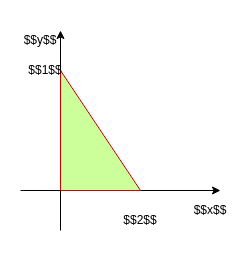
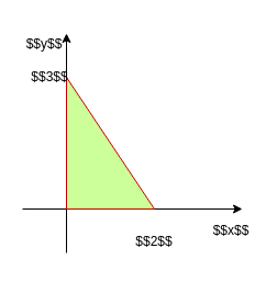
  <mxCell id="0" />
  <mxCell id="1" parent="0" />
  <mxCell id="2" value="" style="endArrow=classic;html=1;rounded=0;" edge="1" parent="1"><mxGeometry width="50" height="50" relative="1" as="geometry"><mxPoint x="60" y="230" as="sourcePoint" /><mxPoint x="60" y="30" as="targetPoint" /></mxGeometry></mxCell>
  <mxCell id="3" value="" style="endArrow=classic;html=1;rounded=0;" edge="1" parent="1"><mxGeometry width="50" height="50" relative="1" as="geometry"><mxPoint x="20" y="190" as="sourcePoint" /><mxPoint x="220" y="190" as="targetPoint" /></mxGeometry></mxCell>
  <mxCell id="4" value="" style="verticalLabelPosition=bottom;verticalAlign=top;html=1;shape=mxgraph.basic.orthogonal_triangle;fillColor=#CCFF99;strokeColor=#CC0000;" vertex="1" parent="1"><mxGeometry x="60" y="70" width="80" height="120" as="geometry" /></mxCell>
- <mxCell id="5" value="$$1$$" style="text;html=1;strokeColor=none;fillColor=none;align=center;verticalAlign=middle;whiteSpace=wrap;rounded=0;" vertex="1" parent="1"><mxGeometry x="30" y="50" width="30" height="40" as="geometry" /></mxCell>
+ <mxCell id="5" value="$$3$$" style="text;html=1;strokeColor=none;fillColor=none;align=center;verticalAlign=middle;whiteSpace=wrap;rounded=0;" vertex="1" parent="1"><mxGeometry x="30" y="50" width="30" height="40" as="geometry" /></mxCell>
  <mxCell id="6" value="$$2$$" style="text;html=1;strokeColor=none;fillColor=none;align=center;verticalAlign=middle;whiteSpace=wrap;rounded=0;" vertex="1" parent="1"><mxGeometry x="120" y="205" width="40" height="30" as="geometry" /></mxCell>
  <mxCell id="7" value="$$x$$" style="text;html=1;strokeColor=none;fillColor=none;align=center;verticalAlign=middle;whiteSpace=wrap;rounded=0;" vertex="1" parent="1"><mxGeometry x="190" y="190" width="40" height="40" as="geometry" /></mxCell>
  <mxCell id="8" value="$$y$$" style="text;html=1;strokeColor=none;fillColor=none;align=center;verticalAlign=middle;whiteSpace=wrap;rounded=0;" vertex="1" parent="1"><mxGeometry x="20" y="20" width="40" height="40" as="geometry" /></mxCell>
